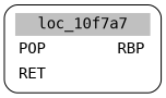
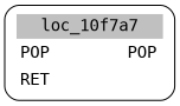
  digraph {
    fontname="DejaVu Sans Mono"
-   n1 [fontname="DejaVu Sans Mono" label=<<table border="0" cellborder="0" cellpadding="3"><tr><td align="center" colspan="2" bgcolor="grey">loc_10f7a7</td></tr><tr><td align="left">POP        RBP</td></tr><tr><td align="left">RET        </td></tr></table>> shape=Mrecord]
+   n1 [fontname="DejaVu Sans Mono" label=<<table border="0" cellborder="0" cellpadding="3"><tr><td align="center" colspan="2" bgcolor="grey">loc_10f7a7</td></tr><tr><td align="left">POP        POP</td></tr><tr><td align="left">RET        </td></tr></table>> shape=Mrecord]
  }
